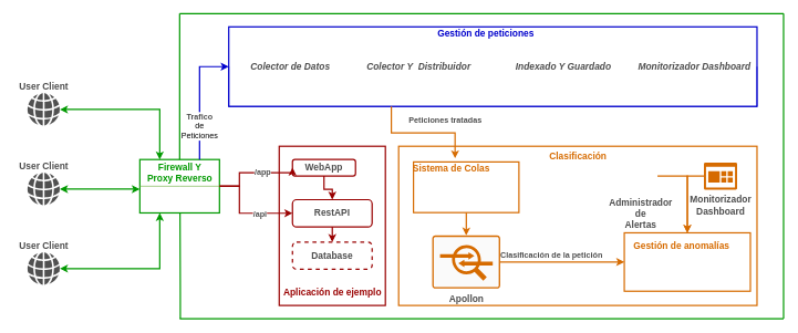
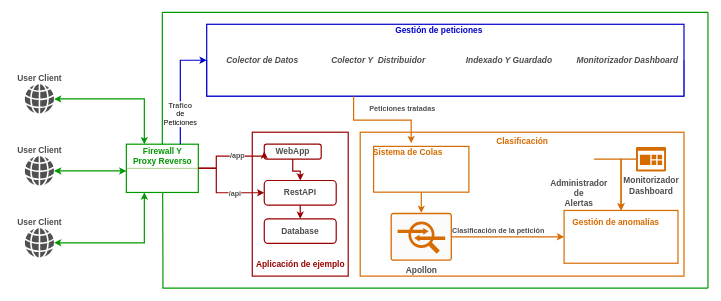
  <mxCell id="0" />
  <mxCell id="1" parent="0" />
  <mxCell id="2" value="&lt;span style=&quot;color: rgba(0 , 0 , 0 , 0) ; font-family: monospace ; font-size: 0px&quot;&gt;%3CmxGraphModel%3E%3Croot%3E%3CmxCell%20id%3D%220%22%2F%3E%3CmxCell%20id%3D%221%22%20parent%3D%220%22%2F%3E%3CmxCell%20id%3D%222%22%20value%3D%22%22%20style%3D%22endArrow%3Dnone%3Bhtml%3D1%3Brounded%3D0%3BstrokeColor%3D%23009900%3BstrokeWidth%3D2%3BedgeStyle%3DorthogonalEdgeStyle%3B%22%20edge%3D%221%22%20parent%3D%221%22%3E%3CmxGeometry%20width%3D%2250%22%20height%3D%2250%22%20relative%3D%221%22%20as%3D%22geometry%22%3E%3CmxPoint%20x%3D%221090%22%20y%3D%22220%22%20as%3D%22sourcePoint%22%2F%3E%3CmxPoint%20x%3D%22290%22%20y%3D%22220%22%20as%3D%22targetPoint%22%2F%3E%3CArray%20as%3D%22points%22%3E%3CmxPoint%20x%3D%221090%22%20y%3D%22220%22%2F%3E%3C%2FArray%3E%3C%2FmxGeometry%3E%3C%2FmxCell%3E%3C%2Froot%3E%3C%2FmxGraphModel%3E&lt;/span&gt;" style="rounded=0;whiteSpace=wrap;html=1;strokeColor=#D66B00;strokeWidth=2;fillColor=none;fontColor=#000000;" parent="1" vertex="1"><mxGeometry x="600" y="220" width="540" height="240" as="geometry" /></mxCell>
  <mxCell id="3" value="" style="group" parent="1" vertex="1" connectable="0"><mxGeometry x="20" y="120" width="90" height="69" as="geometry" /></mxCell>
  <mxCell id="4" value="" style="sketch=0;pointerEvents=1;shadow=0;dashed=0;html=1;strokeColor=none;fillColor=#505050;labelPosition=center;verticalLabelPosition=bottom;verticalAlign=top;outlineConnect=0;align=center;shape=mxgraph.office.concepts.globe_internet;" parent="3" vertex="1"><mxGeometry x="20.5" y="20" width="49" height="49" as="geometry" /></mxCell>
  <mxCell id="5" value="&lt;font style=&quot;font-size: 14px&quot; color=&quot;#4d4d4d&quot;&gt;&lt;b&gt;User Client&lt;/b&gt;&lt;/font&gt;" style="text;html=1;align=center;verticalAlign=middle;resizable=0;points=[];autosize=1;strokeColor=none;fillColor=none;" parent="3" vertex="1"><mxGeometry width="90" height="20" as="geometry" /></mxCell>
  <mxCell id="6" value="" style="group" parent="1" vertex="1" connectable="0"><mxGeometry x="20" y="240" width="90" height="69" as="geometry" /></mxCell>
  <mxCell id="7" value="" style="sketch=0;pointerEvents=1;shadow=0;dashed=0;html=1;strokeColor=none;fillColor=#505050;labelPosition=center;verticalLabelPosition=bottom;verticalAlign=top;outlineConnect=0;align=center;shape=mxgraph.office.concepts.globe_internet;" parent="6" vertex="1"><mxGeometry x="20.5" y="20" width="49" height="49" as="geometry" /></mxCell>
  <mxCell id="8" value="&lt;font style=&quot;font-size: 14px&quot; color=&quot;#4d4d4d&quot;&gt;&lt;b&gt;User Client&lt;/b&gt;&lt;/font&gt;" style="text;html=1;align=center;verticalAlign=middle;resizable=0;points=[];autosize=1;strokeColor=none;fillColor=none;" parent="6" vertex="1"><mxGeometry width="90" height="20" as="geometry" /></mxCell>
  <mxCell id="9" value="" style="group" parent="1" vertex="1" connectable="0"><mxGeometry x="20" y="360" width="90" height="69" as="geometry" /></mxCell>
  <mxCell id="10" value="" style="sketch=0;pointerEvents=1;shadow=0;dashed=0;html=1;strokeColor=none;fillColor=#505050;labelPosition=center;verticalLabelPosition=bottom;verticalAlign=top;outlineConnect=0;align=center;shape=mxgraph.office.concepts.globe_internet;" parent="9" vertex="1"><mxGeometry x="20.5" y="20" width="49" height="49" as="geometry" /></mxCell>
  <mxCell id="11" value="&lt;font style=&quot;font-size: 14px&quot; color=&quot;#4d4d4d&quot;&gt;&lt;b&gt;User Client&lt;/b&gt;&lt;/font&gt;" style="text;html=1;align=center;verticalAlign=middle;resizable=0;points=[];autosize=1;strokeColor=none;fillColor=none;" parent="9" vertex="1"><mxGeometry width="90" height="20" as="geometry" /></mxCell>
  <mxCell id="12" value="" style="group" parent="1" vertex="1" connectable="0"><mxGeometry x="210" y="240" width="134.16" height="80.5" as="geometry" /></mxCell>
  <mxCell id="13" value="" style="rounded=0;whiteSpace=wrap;html=1;fillColor=none;strokeColor=#009900;strokeWidth=2;" parent="12" vertex="1"><mxGeometry width="120" height="80.5" as="geometry" /></mxCell>
  <mxCell id="14" value="&lt;font style=&quot;font-size: 14px&quot; color=&quot;#009900&quot;&gt;&lt;b&gt;Firewall Y&lt;br&gt;Proxy Reverso&lt;/b&gt;&lt;/font&gt;" style="text;html=1;align=center;verticalAlign=middle;resizable=0;points=[];autosize=1;strokeColor=none;fillColor=none;" parent="12" vertex="1"><mxGeometry y="-5" width="120" height="50" as="geometry" /></mxCell>
  <mxCell id="15" value="" style="endArrow=none;html=1;rounded=0;edgeStyle=orthogonalEdgeStyle;entryX=1;entryY=0.5;entryDx=0;entryDy=0;exitX=0;exitY=0.5;exitDx=0;exitDy=0;strokeColor=#6CAE3E;" parent="12" source="13" target="13" edge="1"><mxGeometry width="50" height="50" relative="1" as="geometry"><mxPoint x="60" y="8.944" as="sourcePoint" /><mxPoint x="110" y="8.944" as="targetPoint" /><Array as="points"><mxPoint x="60" y="40.25" /><mxPoint x="60" y="40.25" /></Array></mxGeometry></mxCell>
  <mxCell id="16" style="edgeStyle=orthogonalEdgeStyle;rounded=0;orthogonalLoop=1;jettySize=auto;html=1;entryX=0.25;entryY=0;entryDx=0;entryDy=0;strokeColor=#009900;strokeWidth=2;startArrow=classic;startFill=1;" parent="1" source="4" target="13" edge="1"><mxGeometry relative="1" as="geometry" /></mxCell>
  <mxCell id="17" style="edgeStyle=orthogonalEdgeStyle;rounded=0;orthogonalLoop=1;jettySize=auto;html=1;startArrow=classic;startFill=1;strokeColor=#009900;strokeWidth=2;" parent="1" source="7" edge="1"><mxGeometry relative="1" as="geometry"><mxPoint x="210" y="284.5" as="targetPoint" /></mxGeometry></mxCell>
  <mxCell id="18" style="edgeStyle=orthogonalEdgeStyle;rounded=0;orthogonalLoop=1;jettySize=auto;html=1;entryX=0.25;entryY=1;entryDx=0;entryDy=0;startArrow=classic;startFill=1;strokeColor=#009900;strokeWidth=2;" parent="1" source="10" target="13" edge="1"><mxGeometry relative="1" as="geometry" /></mxCell>
  <mxCell id="19" value="&lt;span style=&quot;font-size: 12px&quot;&gt;&lt;font color=&quot;#4d4d4d&quot;&gt;&lt;b&gt;Trafico&lt;br&gt;&lt;/b&gt;&lt;/font&gt;de&lt;br&gt;Peticiones&lt;br&gt;&lt;/span&gt;" style="edgeStyle=orthogonalEdgeStyle;rounded=0;orthogonalLoop=1;jettySize=auto;html=1;exitX=0.75;exitY=0;exitDx=0;exitDy=0;entryX=0;entryY=0.5;entryDx=0;entryDy=0;startArrow=none;startFill=0;strokeColor=#0000CC;strokeWidth=2;" parent="1" source="13" target="24" edge="1"><mxGeometry x="-0.457" relative="1" as="geometry"><mxPoint as="offset" /></mxGeometry></mxCell>
  <mxCell id="20" value="&lt;font style=&quot;font-size: 12px&quot; color=&quot;#4d4d4d&quot;&gt;&lt;b&gt;/app&lt;/b&gt;&lt;/font&gt;" style="edgeStyle=orthogonalEdgeStyle;rounded=0;orthogonalLoop=1;jettySize=auto;html=1;entryX=0;entryY=0.5;entryDx=0;entryDy=0;startArrow=none;startFill=0;strokeColor=#990000;strokeWidth=2;" parent="1" target="34" edge="1"><mxGeometry x="0.229" relative="1" as="geometry"><mxPoint x="330" y="280" as="sourcePoint" /><Array as="points"><mxPoint x="360" y="280" /><mxPoint x="360" y="260" /></Array><mxPoint as="offset" /></mxGeometry></mxCell>
  <mxCell id="21" style="edgeStyle=orthogonalEdgeStyle;rounded=0;orthogonalLoop=1;jettySize=auto;html=1;startArrow=none;startFill=0;strokeColor=#990000;strokeWidth=2;entryX=0;entryY=0.5;entryDx=0;entryDy=0;" parent="1" source="13" target="35" edge="1"><mxGeometry relative="1" as="geometry"><Array as="points"><mxPoint x="360" y="280" /><mxPoint x="360" y="321" /></Array></mxGeometry></mxCell>
  <mxCell id="22" value="&lt;font color=&quot;#4d4d4d&quot; style=&quot;font-size: 12px&quot;&gt;&lt;b&gt;/api&lt;/b&gt;&lt;/font&gt;" style="edgeLabel;html=1;align=center;verticalAlign=middle;resizable=0;points=[];fontSize=14;" parent="21" vertex="1" connectable="0"><mxGeometry x="0.377" y="-1" relative="1" as="geometry"><mxPoint x="-3" y="-1" as="offset" /></mxGeometry></mxCell>
  <mxCell id="23" value="" style="group" parent="1" vertex="1" connectable="0"><mxGeometry x="344" y="40" width="796" height="120" as="geometry" /></mxCell>
  <mxCell id="24" value="" style="rounded=0;whiteSpace=wrap;html=1;strokeColor=#0000CC;strokeWidth=2;fillColor=none;" parent="23" vertex="1"><mxGeometry width="796.0" height="120" as="geometry" /></mxCell>
  <mxCell id="25" value="&lt;font color=&quot;#0000cc&quot;&gt;&lt;span style=&quot;font-size: 14px;&quot;&gt;&lt;b&gt;Gestión de peticiones&lt;/b&gt;&lt;/span&gt;&lt;/font&gt;" style="text;html=1;align=center;verticalAlign=middle;resizable=0;points=[];autosize=1;strokeColor=none;fillColor=none;" parent="23" vertex="1"><mxGeometry x="302.224" y="-5" width="170" height="30" as="geometry" /></mxCell>
  <mxCell id="26" value="&lt;div&gt;&lt;span style=&quot;font-size: 14px&quot;&gt;&lt;font color=&quot;#4d4d4d&quot; face=&quot;helvetica&quot;&gt;&lt;b&gt;&lt;i&gt;Colector de Datos&lt;/i&gt;&lt;/b&gt;&lt;/font&gt;&lt;/span&gt;&lt;/div&gt;" style="text;whiteSpace=wrap;html=1;align=center;" parent="23" vertex="1"><mxGeometry x="29.736" y="45" width="125.805" height="30" as="geometry" /></mxCell>
  <mxCell id="27" value="&lt;div&gt;&lt;font face=&quot;helvetica&quot; color=&quot;#4d4d4d&quot;&gt;&lt;span style=&quot;font-size: 14px;&quot;&gt;&lt;b&gt;&lt;i&gt;Colector Y&amp;nbsp; Distribuidor&lt;/i&gt;&lt;/b&gt;&lt;/span&gt;&lt;/font&gt;&lt;/div&gt;" style="text;whiteSpace=wrap;html=1;align=center;" parent="23" vertex="1"><mxGeometry x="178.414" y="45" width="217.299" height="30" as="geometry" /></mxCell>
  <mxCell id="28" value="&lt;div&gt;&lt;font color=&quot;#4d4d4d&quot; face=&quot;helvetica&quot;&gt;&lt;span style=&quot;font-size: 14px&quot;&gt;&lt;b&gt;&lt;i&gt;Indexado Y Guardado&lt;/i&gt;&lt;/b&gt;&lt;/span&gt;&lt;/font&gt;&lt;/div&gt;" style="text;whiteSpace=wrap;html=1;align=center;" parent="23" vertex="1"><mxGeometry x="430.023" y="45" width="148.678" height="30" as="geometry" /></mxCell>
  <mxCell id="29" value="&lt;div&gt;&lt;font color=&quot;#4d4d4d&quot; face=&quot;helvetica&quot;&gt;&lt;span style=&quot;font-size: 14px&quot;&gt;&lt;b&gt;&lt;i&gt;Monitorizador Dashboard&lt;/i&gt;&lt;/b&gt;&lt;/span&gt;&lt;/font&gt;&lt;/div&gt;" style="text;whiteSpace=wrap;html=1;align=center;" parent="23" vertex="1"><mxGeometry x="616.001" y="45" width="171.552" height="30" as="geometry" /></mxCell>
  <mxCell id="30" value="" style="endArrow=none;html=1;rounded=0;edgeStyle=orthogonalEdgeStyle;entryX=1;entryY=0.5;entryDx=0;entryDy=0;exitX=0;exitY=0.5;exitDx=0;exitDy=0;strokeColor=#0000CC;" parent="23" target="24" edge="1"><mxGeometry width="50" height="50" relative="1" as="geometry"><mxPoint y="59.5" as="sourcePoint" /><mxPoint x="137.241" y="59.5" as="targetPoint" /><Array as="points"><mxPoint y="120" /><mxPoint x="796" y="120" /></Array></mxGeometry></mxCell>
  <mxCell id="31" value="" style="group" parent="1" vertex="1" connectable="0"><mxGeometry x="420" y="220" width="165" height="240" as="geometry" /></mxCell>
  <mxCell id="32" value="&lt;span style=&quot;color: rgba(0 , 0 , 0 , 0) ; font-family: monospace ; font-size: 0px&quot;&gt;%3CmxGraphModel%3E%3Croot%3E%3CmxCell%20id%3D%220%22%2F%3E%3CmxCell%20id%3D%221%22%20parent%3D%220%22%2F%3E%3CmxCell%20id%3D%222%22%20value%3D%22%22%20style%3D%22endArrow%3Dnone%3Bhtml%3D1%3Brounded%3D0%3BstrokeColor%3D%23009900%3BstrokeWidth%3D2%3BedgeStyle%3DorthogonalEdgeStyle%3B%22%20edge%3D%221%22%20parent%3D%221%22%3E%3CmxGeometry%20width%3D%2250%22%20height%3D%2250%22%20relative%3D%221%22%20as%3D%22geometry%22%3E%3CmxPoint%20x%3D%221090%22%20y%3D%22220%22%20as%3D%22sourcePoint%22%2F%3E%3CmxPoint%20x%3D%22290%22%20y%3D%22220%22%20as%3D%22targetPoint%22%2F%3E%3CArray%20as%3D%22points%22%3E%3CmxPoint%20x%3D%221090%22%20y%3D%22220%22%2F%3E%3C%2FArray%3E%3C%2FmxGeometry%3E%3C%2FmxCell%3E%3C%2Froot%3E%3C%2FmxGraphModel%3E&lt;/span&gt;" style="rounded=0;whiteSpace=wrap;html=1;strokeColor=#990000;strokeWidth=2;fillColor=none;" parent="31" vertex="1"><mxGeometry width="160" height="240" as="geometry" /></mxCell>
  <mxCell id="33" value="&lt;b style=&quot;font-size: 14px&quot;&gt;&lt;font color=&quot;#990000&quot;&gt;Aplicación de ejemplo&lt;/font&gt;&lt;/b&gt;" style="text;html=1;align=center;verticalAlign=middle;resizable=0;points=[];autosize=1;strokeColor=none;fillColor=none;" parent="31" vertex="1"><mxGeometry x="-5" y="205" width="170" height="30" as="geometry" /></mxCell>
  <mxCell id="34" value="&lt;font style=&quot;font-size: 14px&quot; color=&quot;#4d4d4d&quot;&gt;&lt;b&gt;WebApp&lt;/b&gt;&lt;/font&gt;" style="rounded=1;whiteSpace=wrap;html=1;strokeColor=#990000;strokeWidth=2;fillColor=none;" parent="31" vertex="1"><mxGeometry x="20" y="19.75" width="95" height="25" as="geometry" /></mxCell>
  <mxCell id="35" value="&lt;font style=&quot;font-size: 14px&quot; color=&quot;#4d4d4d&quot;&gt;&lt;b&gt;RestAPI&lt;/b&gt;&lt;/font&gt;" style="rounded=1;whiteSpace=wrap;html=1;strokeColor=#990000;strokeWidth=2;fillColor=none;" parent="31" vertex="1"><mxGeometry x="20" y="80.5" width="120" height="41" as="geometry" /></mxCell>
  <mxCell id="36" style="edgeStyle=orthogonalEdgeStyle;rounded=0;orthogonalLoop=1;jettySize=auto;html=1;entryX=0.5;entryY=0;entryDx=0;entryDy=0;startArrow=none;startFill=0;strokeColor=#990000;strokeWidth=2;" parent="31" source="34" target="35" edge="1"><mxGeometry relative="1" as="geometry" /></mxCell>
- <mxCell id="37" value="&lt;font color=&quot;#4d4d4d&quot;&gt;&lt;span style=&quot;font-size: 14px&quot;&gt;&lt;b&gt;Database&lt;/b&gt;&lt;/span&gt;&lt;/font&gt;" style="rounded=1;whiteSpace=wrap;html=1;strokeColor=#990000;strokeWidth=2;fillColor=none;dashed=1;" parent="31" vertex="1"><mxGeometry x="20" y="144.5" width="120" height="41" as="geometry" /></mxCell>
+ <mxCell id="37" value="&lt;font color=&quot;#4d4d4d&quot;&gt;&lt;span style=&quot;font-size: 14px&quot;&gt;&lt;b&gt;Database&lt;/b&gt;&lt;/span&gt;&lt;/font&gt;" style="rounded=1;whiteSpace=wrap;html=1;strokeColor=#990000;strokeWidth=2;fillColor=none;" parent="31" vertex="1"><mxGeometry x="20" y="144.5" width="120" height="41" as="geometry" /></mxCell>
  <mxCell id="38" style="edgeStyle=orthogonalEdgeStyle;rounded=0;orthogonalLoop=1;jettySize=auto;html=1;entryX=0.5;entryY=0;entryDx=0;entryDy=0;startArrow=none;startFill=0;strokeColor=#990000;strokeWidth=2;" parent="31" source="35" target="37" edge="1"><mxGeometry relative="1" as="geometry" /></mxCell>
  <mxCell id="39" value="&lt;b style=&quot;font-size: 14px&quot;&gt;&lt;font color=&quot;#d66b00&quot;&gt;Clasificación&lt;/font&gt;&lt;/b&gt;" style="text;html=1;align=center;verticalAlign=middle;resizable=0;points=[];autosize=1;strokeColor=none;fillColor=none;" parent="1" vertex="1"><mxGeometry x="815" y="220" width="110" height="30" as="geometry" /></mxCell>
  <mxCell id="40" value="" style="group" parent="1" vertex="1" connectable="0"><mxGeometry x="622.38" y="200" width="177.62" height="120" as="geometry" /></mxCell>
  <mxCell id="41" value="" style="group" parent="40" vertex="1" connectable="0"><mxGeometry y="43.636" width="172.112" height="76.364" as="geometry" /></mxCell>
  <mxCell id="42" value="" style="rounded=0;whiteSpace=wrap;html=1;fillColor=none;strokeColor=#D66B00;strokeWidth=2;" parent="41" vertex="1"><mxGeometry width="158.873" height="76.364" as="geometry" /></mxCell>
  <mxCell id="43" value="&lt;b style=&quot;font-size: 14px&quot;&gt;&lt;font color=&quot;#d66b00&quot;&gt;Sistema de Colas&lt;/font&gt;&lt;/b&gt;" style="text;html=1;align=center;verticalAlign=middle;resizable=0;points=[];autosize=1;strokeColor=none;fillColor=none;" parent="41" vertex="1"><mxGeometry x="-13.239" y="-5.455" width="140" height="30" as="geometry" /></mxCell>
  <mxCell id="44" style="edgeStyle=orthogonalEdgeStyle;rounded=0;orthogonalLoop=1;jettySize=auto;html=1;fontSize=14;startArrow=none;startFill=0;strokeColor=#D66B00;strokeWidth=2;" parent="1" target="43" edge="1"><mxGeometry relative="1" as="geometry"><Array as="points"><mxPoint x="589" y="200" /><mxPoint x="685" y="200" /></Array><mxPoint x="589" y="160" as="sourcePoint" /></mxGeometry></mxCell>
  <mxCell id="45" style="edgeStyle=orthogonalEdgeStyle;rounded=0;orthogonalLoop=1;jettySize=auto;html=1;entryX=0.5;entryY=0;entryDx=0;entryDy=0;entryPerimeter=0;fontSize=14;startArrow=none;startFill=0;strokeColor=#D66B00;strokeWidth=2;" parent="1" source="42" target="56" edge="1"><mxGeometry relative="1" as="geometry" /></mxCell>
  <mxCell id="46" style="edgeStyle=orthogonalEdgeStyle;rounded=0;orthogonalLoop=1;jettySize=auto;html=1;entryX=0;entryY=0.5;entryDx=0;entryDy=0;fontSize=14;startArrow=none;startFill=0;strokeColor=#D66B00;strokeWidth=2;" parent="1" source="56" target="59" edge="1"><mxGeometry relative="1" as="geometry" /></mxCell>
  <mxCell id="47" value="&lt;font style=&quot;font-size: 12px&quot; color=&quot;#4d4d4d&quot;&gt;&lt;b&gt;Clasificación de la petición&lt;/b&gt;&lt;/font&gt;" style="edgeLabel;html=1;align=center;verticalAlign=middle;resizable=0;points=[];fontSize=14;" parent="46" vertex="1" connectable="0"><mxGeometry x="-0.272" relative="1" as="geometry"><mxPoint x="8" y="-12" as="offset" /></mxGeometry></mxCell>
  <mxCell id="48" style="edgeStyle=orthogonalEdgeStyle;rounded=0;orthogonalLoop=1;jettySize=auto;html=1;entryX=0.5;entryY=0;entryDx=0;entryDy=0;fillColor=#ffcd28;strokeColor=#D66B00;gradientColor=#ffa500;fontSize=14;startArrow=none;startFill=0;strokeWidth=2;" edge="1" parent="1" source="49" target="59"><mxGeometry relative="1" as="geometry"><Array as="points"><mxPoint x="1035" y="265" /></Array></mxGeometry></mxCell>
  <mxCell id="49" value="&lt;b&gt;Monitorizador&lt;br&gt;Dashboard&lt;/b&gt;" style="sketch=0;pointerEvents=1;shadow=0;dashed=0;html=1;strokeColor=none;labelPosition=center;verticalLabelPosition=bottom;verticalAlign=top;align=center;fillColor=#D66B00;shape=mxgraph.mscae.oms.dashboard;fontSize=14;fontColor=#4D4D4D;" parent="1" vertex="1"><mxGeometry x="1060" y="244.5" width="50" height="41" as="geometry" /></mxCell>
  <mxCell id="50" value="" style="endArrow=none;html=1;rounded=0;strokeColor=#009900;strokeWidth=2;edgeStyle=orthogonalEdgeStyle;" parent="1" edge="1"><mxGeometry x="290" y="220" width="50" height="50" as="geometry"><mxPoint x="1180" y="480" as="sourcePoint" /><mxPoint x="270" y="480" as="targetPoint" /><Array as="points"><mxPoint x="1070" y="480" /><mxPoint x="270" y="480" /></Array></mxGeometry></mxCell>
  <mxCell id="51" value="" style="endArrow=none;html=1;rounded=0;strokeColor=#009900;strokeWidth=2;edgeStyle=orthogonalEdgeStyle;exitX=0.5;exitY=0;exitDx=0;exitDy=0;" parent="1" source="13" edge="1"><mxGeometry x="290" y="220" width="50" height="50" as="geometry"><mxPoint x="280" y="157.063" as="sourcePoint" /><mxPoint x="270" y="20" as="targetPoint" /></mxGeometry></mxCell>
  <mxCell id="52" value="" style="endArrow=none;html=1;rounded=0;strokeColor=#009900;strokeWidth=2;edgeStyle=orthogonalEdgeStyle;entryX=0.5;entryY=1;entryDx=0;entryDy=0;" parent="1" edge="1"><mxGeometry x="290" y="220" width="50" height="50" as="geometry"><mxPoint x="271" y="480" as="sourcePoint" /><mxPoint x="270.56" y="320.5" as="targetPoint" /><Array as="points"><mxPoint x="271" y="440" /><mxPoint x="271" y="440" /></Array></mxGeometry></mxCell>
  <mxCell id="53" value="" style="endArrow=none;html=1;rounded=0;strokeColor=#009900;strokeWidth=2;edgeStyle=orthogonalEdgeStyle;" parent="1" edge="1"><mxGeometry x="290" y="220" width="50" height="50" as="geometry"><mxPoint x="1180" y="20" as="sourcePoint" /><mxPoint x="270" y="20" as="targetPoint" /><Array as="points"><mxPoint x="1070" y="20" /></Array></mxGeometry></mxCell>
  <mxCell id="54" value="" style="endArrow=none;html=1;rounded=0;strokeColor=#009900;strokeWidth=2;edgeStyle=orthogonalEdgeStyle;" parent="1" edge="1"><mxGeometry x="400" y="220" width="50" height="50" as="geometry"><mxPoint x="1180" y="480" as="sourcePoint" /><mxPoint x="1180" y="20" as="targetPoint" /><Array as="points"><mxPoint x="1180" y="250" /><mxPoint x="1180" y="250" /></Array></mxGeometry></mxCell>
  <mxCell id="55" value="&lt;font style=&quot;font-size: 12px&quot; color=&quot;#4d4d4d&quot;&gt;&lt;b&gt;Peticiones tratadas&lt;/b&gt;&lt;/font&gt;" style="text;html=1;align=center;verticalAlign=middle;resizable=0;points=[];autosize=1;strokeColor=none;fillColor=none;fontSize=14;" parent="1" vertex="1"><mxGeometry x="605" y="165" width="130" height="30" as="geometry" /></mxCell>
  <mxCell id="56" value="&lt;font color=&quot;#4d4d4d&quot;&gt;&lt;b&gt;Apollon&lt;/b&gt;&lt;/font&gt;" style="sketch=0;points=[[0.015,0.015,0],[0.985,0.015,0],[0.985,0.985,0],[0.015,0.985,0],[0.25,0,0],[0.5,0,0],[0.75,0,0],[1,0.25,0],[1,0.5,0],[1,0.75,0],[0.75,1,0],[0.5,1,0],[0.25,1,0],[0,0.75,0],[0,0.5,0],[0,0.25,0]];verticalLabelPosition=bottom;html=1;verticalAlign=top;aspect=fixed;align=center;pointerEvents=1;shape=mxgraph.cisco19.rect;prIcon=ips_ids;fillColor=#FAFAFA;strokeColor=#D66B00;fontSize=14;" parent="1" vertex="1"><mxGeometry x="650.62" y="354.5" width="102.4" height="80" as="geometry" /></mxCell>
  <mxCell id="57" style="edgeStyle=orthogonalEdgeStyle;rounded=0;orthogonalLoop=1;jettySize=auto;html=1;entryX=0.5;entryY=0;entryDx=0;entryDy=0;fillColor=#fa6800;strokeColor=#D66B00;fontSize=14;startArrow=none;startFill=0;strokeWidth=2;" edge="1" parent="1" source="58" target="59"><mxGeometry relative="1" as="geometry"><Array as="points"><mxPoint x="1035" y="265" /></Array></mxGeometry></mxCell>
  <mxCell id="58" value="Administrador&#10;de&#10;Alertas" style="shape=image;verticalLabelPosition=bottom;labelBackgroundColor=#ffffff;verticalAlign=top;aspect=fixed;imageAspect=0;image=https://cdn-icons-png.flaticon.com/512/2014/2014825.png;fontSize=14;fontColor=#4D4D4D;fontStyle=1" parent="1" vertex="1"><mxGeometry x="940" y="240" width="50" height="50" as="geometry" /></mxCell>
  <mxCell id="59" value="" style="rounded=0;whiteSpace=wrap;html=1;fillColor=none;strokeColor=#D66B00;strokeWidth=2;" parent="1" vertex="1"><mxGeometry x="940" y="350.5" width="190" height="88" as="geometry" /></mxCell>
  <mxCell id="60" value="&lt;font color=&quot;#d66b00&quot;&gt;&lt;span style=&quot;font-size: 14px;&quot;&gt;&lt;b&gt;Gestión de anomalías&lt;/b&gt;&lt;/span&gt;&lt;/font&gt;" style="text;html=1;align=center;verticalAlign=middle;resizable=0;points=[];autosize=1;strokeColor=none;fillColor=none;" parent="1" vertex="1"><mxGeometry x="940.94" y="355.27" width="170" height="30" as="geometry" /></mxCell>
